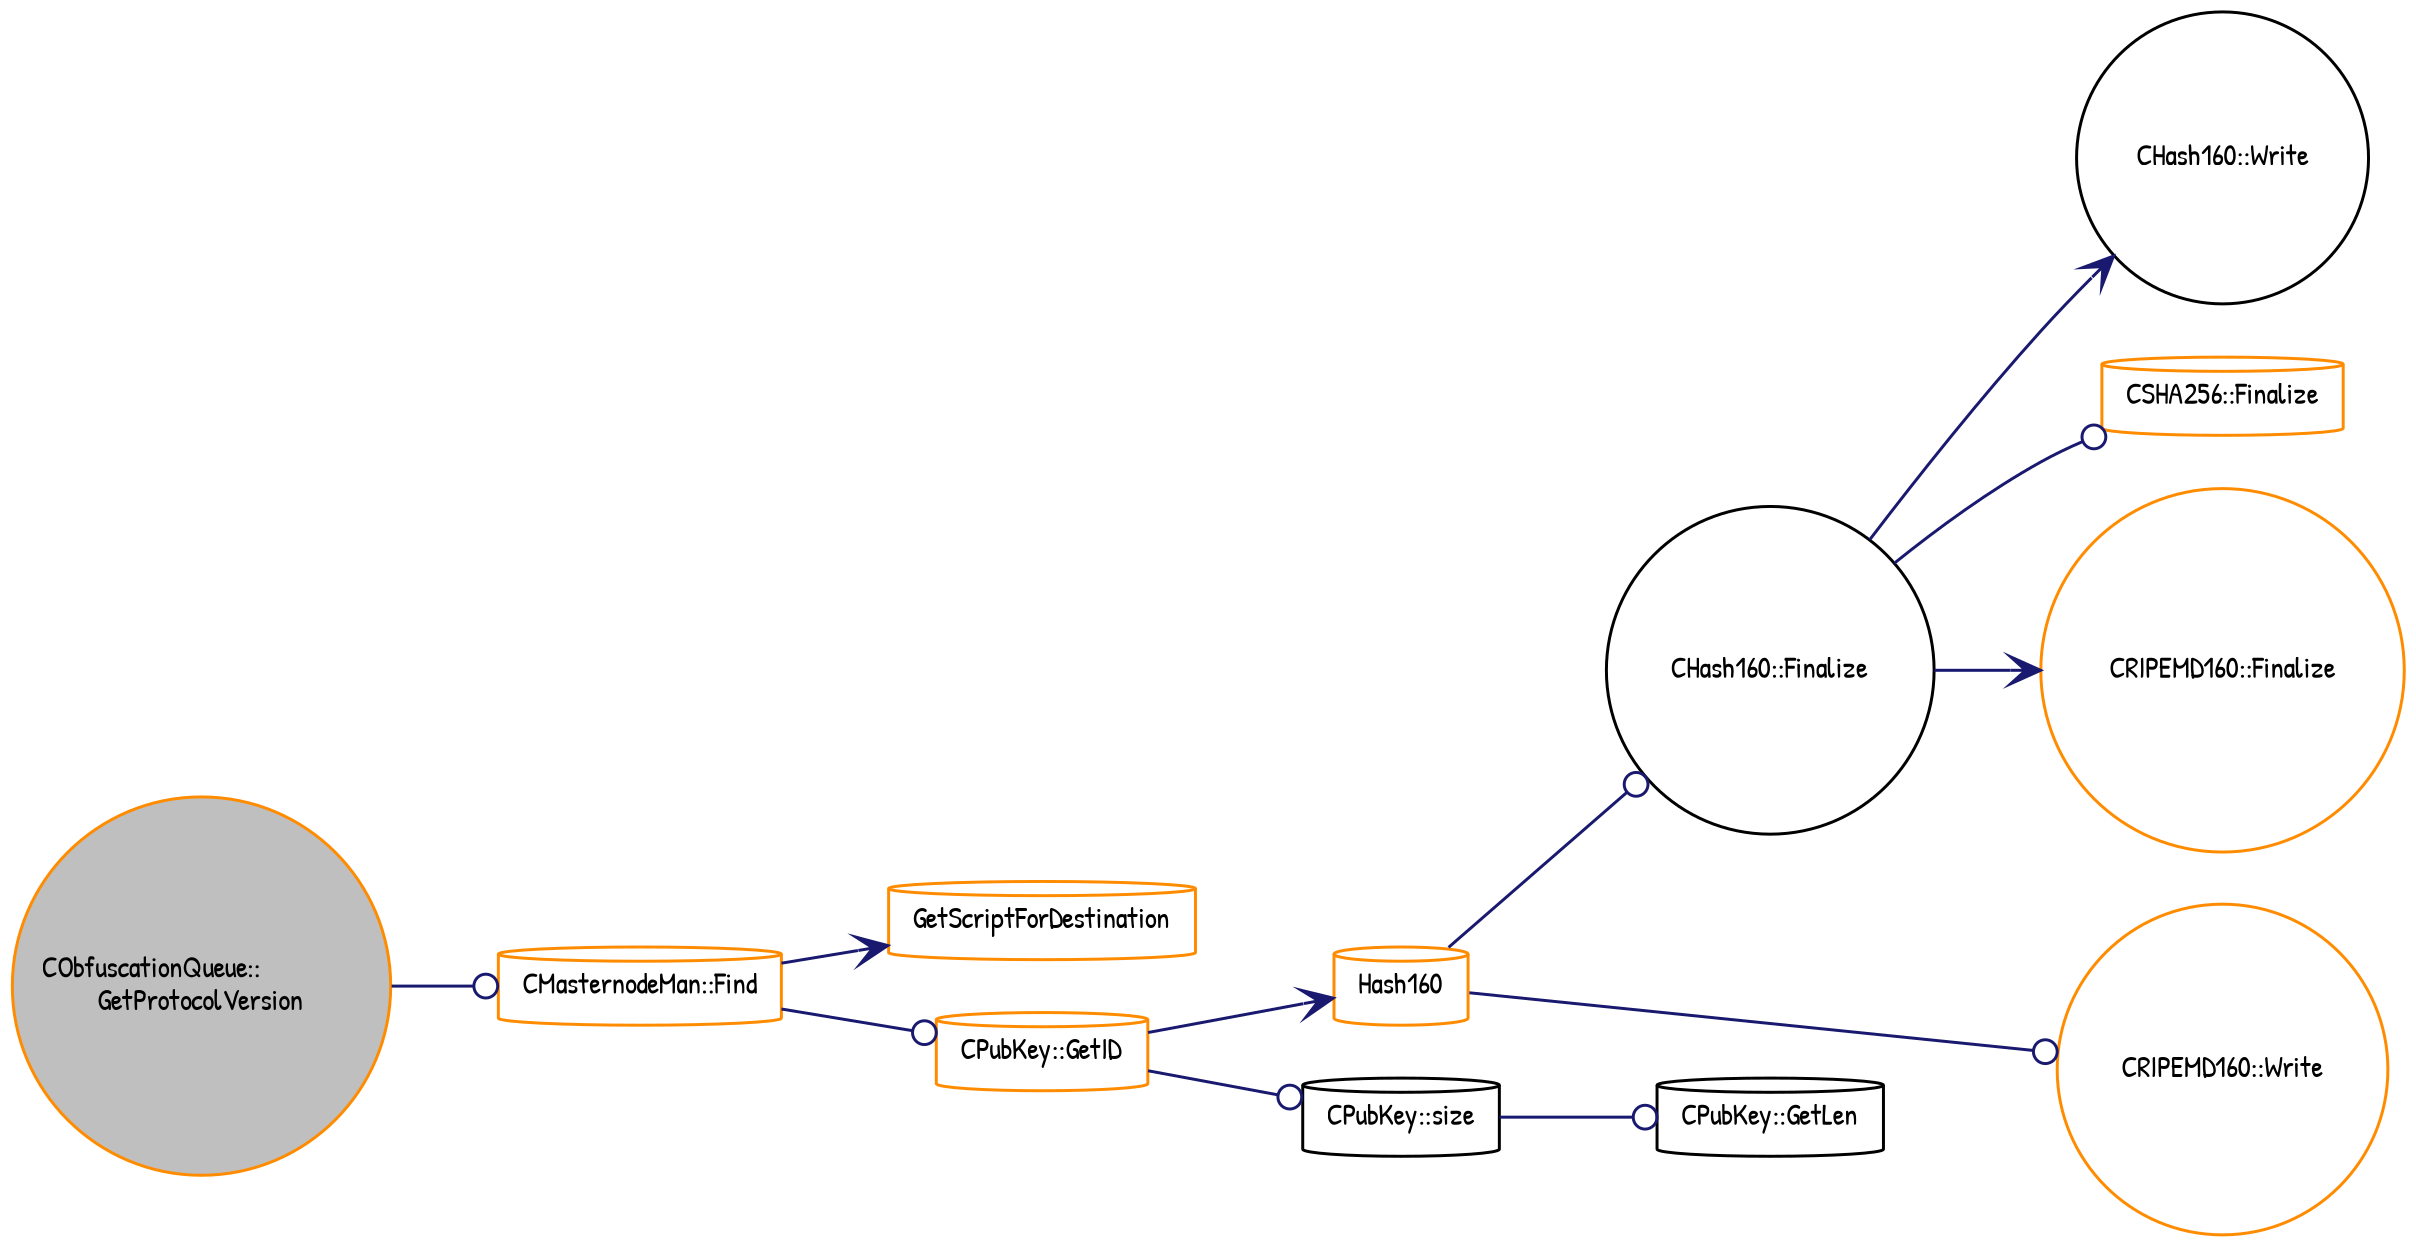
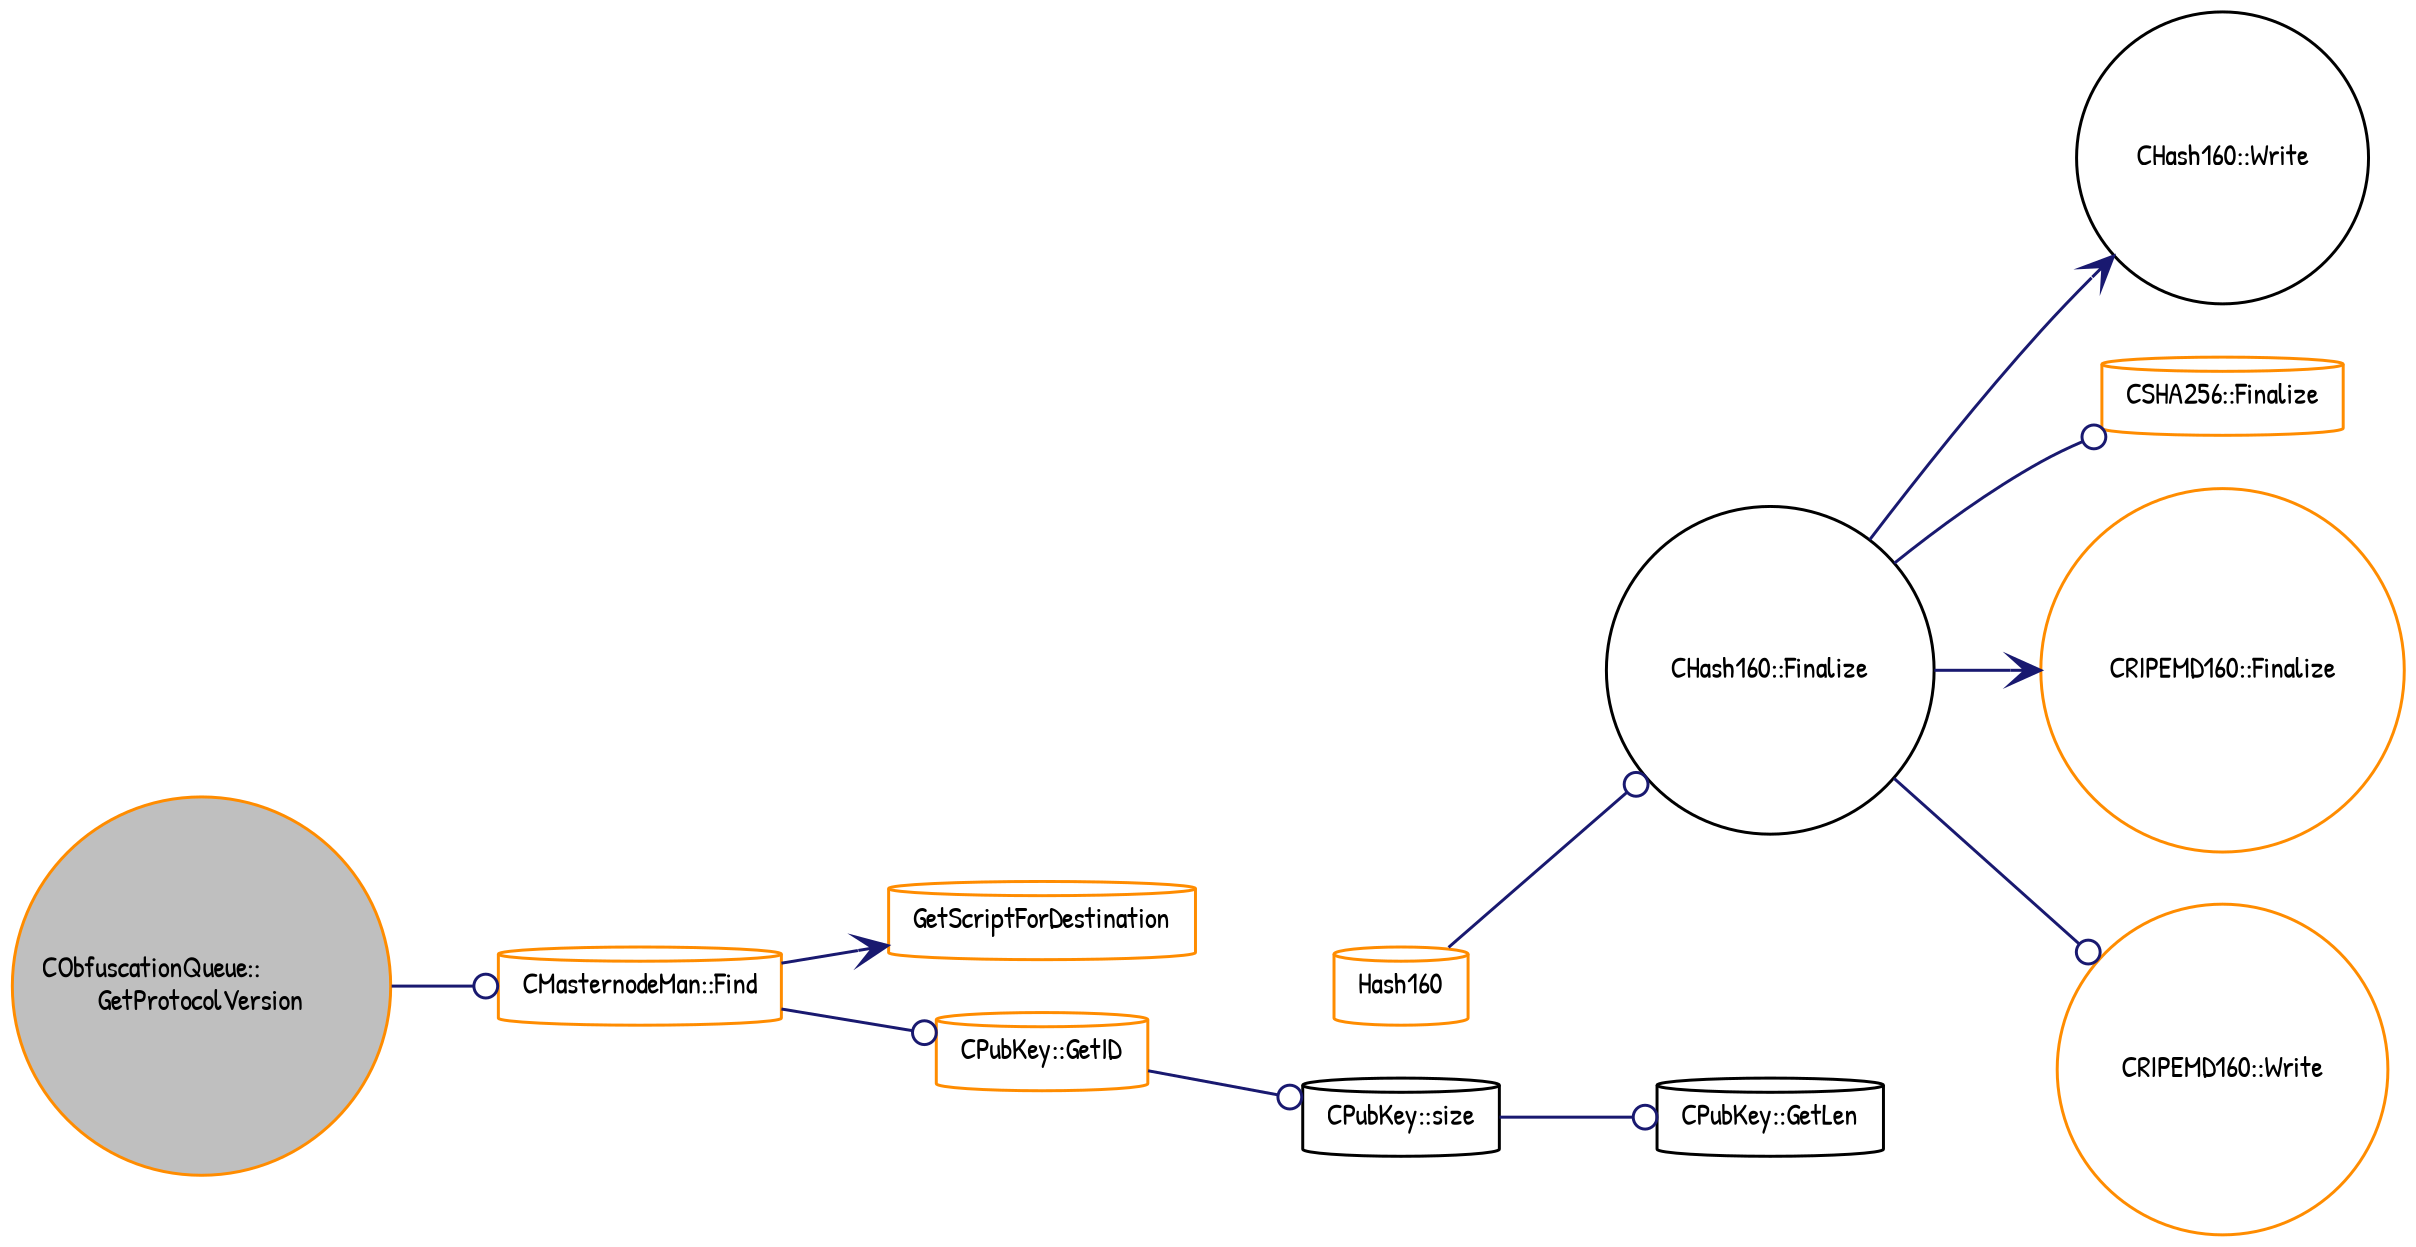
  digraph {
    fontname="Patrick Hand"
    rankdir=LR
    node [color=darkorange fillcolor=white fontname="Patrick Hand" fontsize=10 shape=cylinder style=filled]
    edge [arrowhead=odot color=midnightblue fontname="Patrick Hand" fontsize=10 labelfontname=Helvetica labelfontsize=10 style=solid]
    n1 [fillcolor=grey75 fontcolor=black height=0.2 label="CObfuscationQueue::\lGetProtocolVersion" shape=circle width=0.4]
    n2 [height=0.2 label="CMasternodeMan::Find" width=0.4]
    n3 [height=0.2 label=GetScriptForDestination width=0.4]
    n4 [height=0.2 label="CPubKey::GetID" width=0.4]
    n5 [height=0.2 label=Hash160 width=0.4]
    n6 [color=black height=0.2 label="CPubKey::size" width=0.4]
    n7 [color=black height=0.2 label="CHash160::Finalize" shape=circle width=0.4]
    n8 [color=black height=0.2 label="CPubKey::GetLen" width=0.4]
    n9 [color=black height=0.2 label="CHash160::Write" shape=circle width=0.4]
    n10 [height=0.2 label="CSHA256::Finalize" width=0.4]
    n11 [height=0.2 label="CRIPEMD160::Write" shape=circle width=0.4]
    n12 [height=0.2 label="CRIPEMD160::Finalize" shape=circle width=0.4]
    n1 -> n2
    n2 -> n3 [arrowhead=vee]
    n2 -> n4
-   n4 -> n5 [arrowhead=vee]
    n4 -> n6
    n5 -> n7
    n6 -> n8
    n7 -> n9 [arrowhead=vee]
    n7 -> n10
-   n5 -> n11
+   n7 -> n11
    n7 -> n12 [arrowhead=vee]
  }
